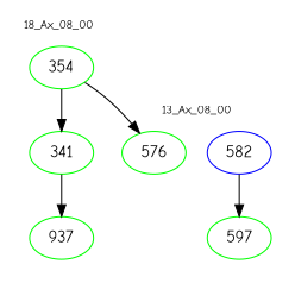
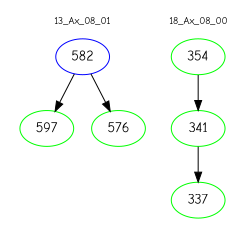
  digraph {
    fontname="Comic Neue"
    node [color=green fontname="Comic Neue"]
    edge [color=black fontname="Comic Neue"]
    n1 [label=597]
    n2 [color=blue label=582]
    n3 [label=576]
    n4 [label=354]
    n5 [label=341]
-   n6 [label=937]
+   n6 [label=337]
    subgraph cluster_1 {
      color=white
      fontsize=10
-     label="13_Ax_08_00"
+     label="13_Ax_08_01"
      n1
      n2
      n3
    }
    subgraph cluster_2 {
      color=white
      fontsize=10
      label="18_Ax_08_00"
      n4
      n5
      n6
    }
    n2 -> n1
-   n4 -> n3
+   n2 -> n3
    n4 -> n5
    n5 -> n6
  }
